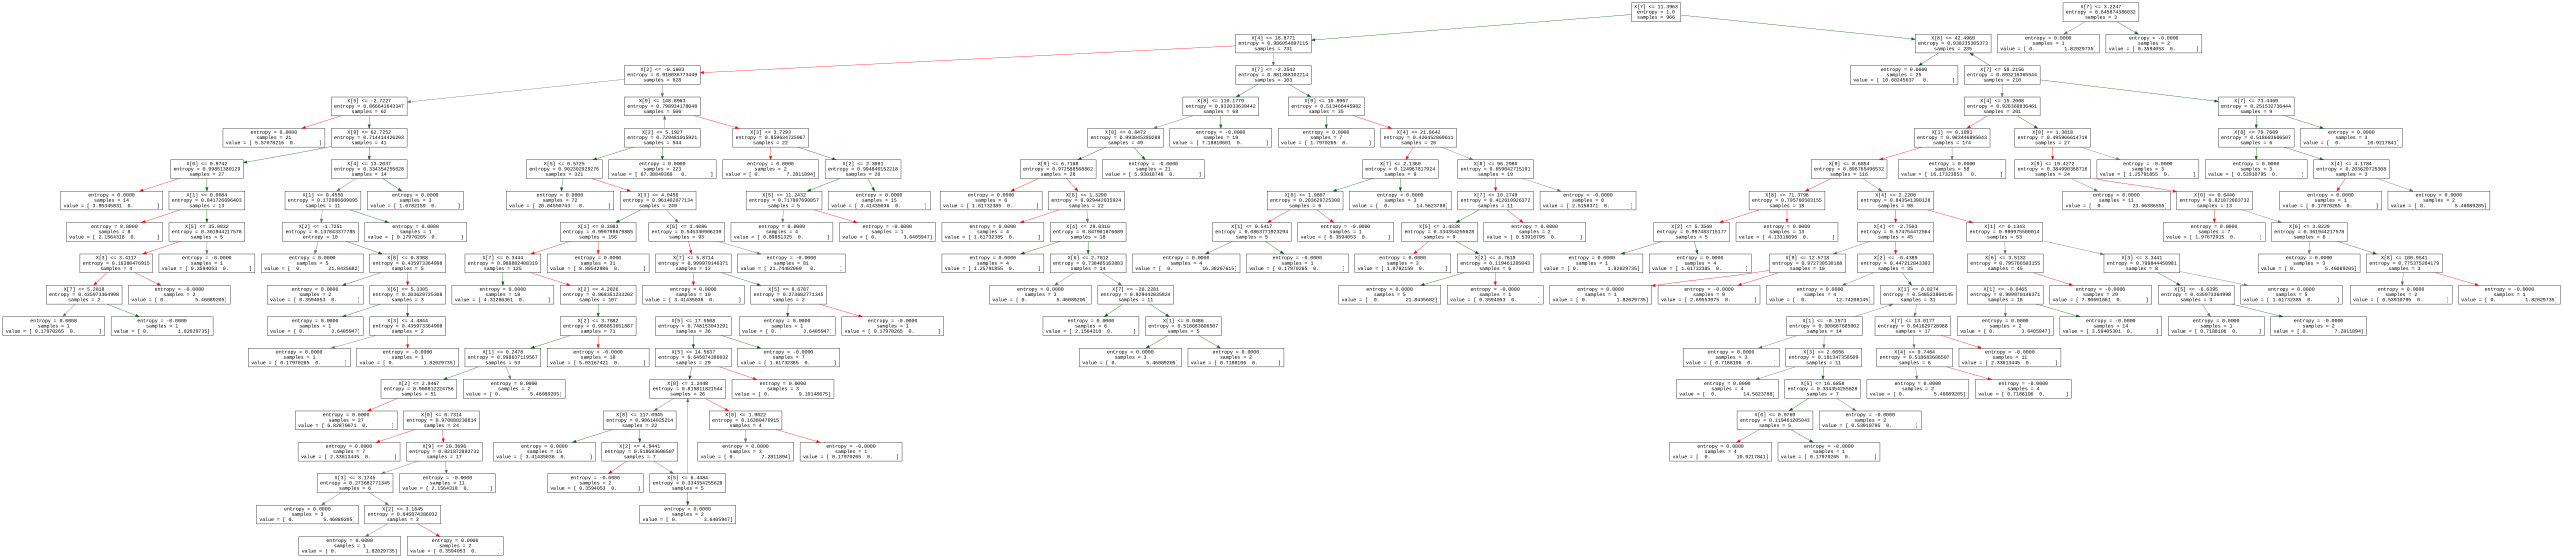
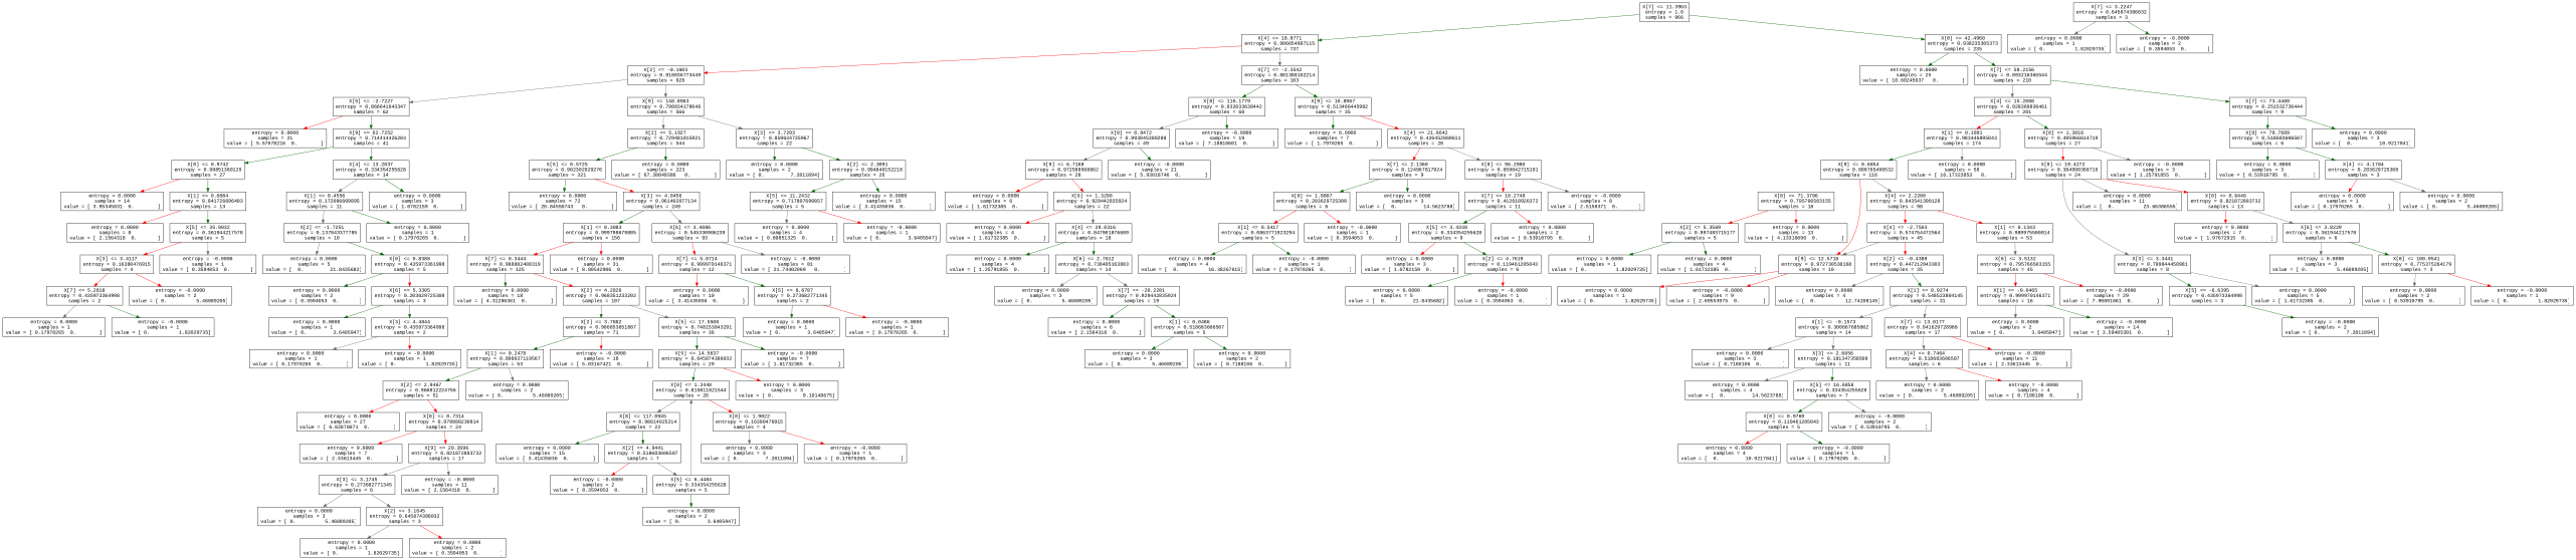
  digraph {
    fontname="Liberation Mono"
    node [fontname="Liberation Mono" shape=box]
    edge [color=darkgreen fontname="Liberation Mono"]
    n1 [label="X[7] <= 11.3963\nentropy = 1.0\nsamples = 966"]
-   n2 [label="X[4] <= 18.8771\nentropy = 0.986054897115\nsamples = 731"]
+   n2 [label="X[4] <= 18.8771\nentropy = 0.986054897115\nsamples = 737"]
    n3 [label="X[8] <= 42.4960\nentropy = 0.938235305373\nsamples = 235"]
    n4 [label="X[2] <= -0.1603\nentropy = 0.918036773449\nsamples = 628"]
    n5 [label="X[7] <= -2.3542\nentropy = 0.881388102214\nsamples = 103"]
    n6 [label="entropy = 0.0000\nsamples = 25\nvalue = [ 10.60245637   0.        ]"]
    n7 [label="X[7] <= 58.2156\nentropy = 0.893216365544\nsamples = 210"]
    n8 [label="X[5] <= -2.7227\nentropy = 0.866641643347\nsamples = 62"]
    n9 [label="X[9] <= 148.8963\nentropy = 0.798934178048\nsamples = 566"]
    n10 [label="X[8] <= 110.1779\nentropy = 0.932033638442\nsamples = 68"]
    n11 [label="X[9] <= 10.8967\nentropy = 0.513466445982\nsamples = 35"]
    n12 [label="entropy = 0.0000\nsamples = 21\nvalue = [ 5.57078216  0.        ]"]
    n13 [label="X[9] <= 62.7252\nentropy = 0.714414426203\nsamples = 41"]
    n14 [label="X[2] <= 5.1927\nentropy = 0.729481015921\nsamples = 544"]
    n15 [label="X[3] <= 3.7293\nentropy = 0.859634735967\nsamples = 22"]
    n16 [label="X[0] <= 0.9742\nentropy = 0.99851380129\nsamples = 27"]
    n17 [label="X[4] <= 13.2037\nentropy = 0.334354255628\nsamples = 14"]
    n18 [label="entropy = 0.0000\nsamples = 14\nvalue = [ 3.95345831  0.        ]"]
    n19 [label="X[1] <= 0.0084\nentropy = 0.841726696403\nsamples = 13"]
    n20 [label="X[1] <= 0.4556\nentropy = 0.172086609895\nsamples = 11"]
    n21 [label="entropy = 0.0000\nsamples = 3\nvalue = [ 1.0782159  0.       ]"]
    n22 [label="entropy = 0.0000\nsamples = 8\nvalue = [ 2.1564318  0.       ]"]
    n23 [label="X[5] <= 35.0032\nentropy = 0.361944217578\nsamples = 5"]
    n24 [label="X[3] <= 3.4117\nentropy = 0.16380476915\nsamples = 4"]
    n25 [label="entropy = -0.0000\nsamples = 1\nvalue = [ 0.3594053  0.       ]"]
    n26 [label="X[7] <= 5.2818\nentropy = 0.435973364998\nsamples = 2"]
    n27 [label="entropy = -0.0000\nsamples = 2\nvalue = [ 0.          5.46089205]"]
    n28 [label="entropy = 0.0000\nsamples = 1\nvalue = [ 0.17970265  0.        ]"]
    n29 [label="entropy = -0.0000\nsamples = 1\nvalue = [ 0.          1.82029735]"]
-   n30 [label="X[2] <= -1.7251\nentropy = 0.137843377785\nentropy = 10"]
+   n30 [label="X[2] <= -1.7251\nentropy = 0.137843377785\nsamples = 10"]
    n31 [label="entropy = 0.0000\nsamples = 1\nvalue = [ 0.17970265  0.        ]"]
    n32 [label="entropy = 0.0000\nsamples = 5\nvalue = [  0.         21.8435682]"]
-   n33 [label="X[0] <= 0.8388\nentropy = 0.435973364998\nsamples = 5"]
+   n33 [label="X[0] <= 0.8388\nentropy = 0.435973361998\nsamples = 5"]
    n34 [label="entropy = 0.0000\nsamples = 2\nvalue = [ 0.3594053  0.       ]"]
    n35 [label="X[6] <= 5.3305\nentropy = 0.203629725308\nsamples = 3"]
    n36 [label="entropy = 0.0000\nsamples = 1\nvalue = [ 0.         3.6405947]"]
    n37 [label="X[3] <= 4.4844\nentropy = 0.435973364998\nsamples = 2"]
    n38 [label="entropy = 0.0000\nsamples = 1\nvalue = [ 0.17970265  0.        ]"]
    n39 [label="entropy = -0.0000\nsamples = 1\nvalue = [ 0.          1.82029735]"]
    n40 [label="X[5] <= 0.5725\nentropy = 0.902302929276\nsamples = 321"]
    n41 [label="entropy = 0.0000\nsamples = 223\nvalue = [ 67.38849386   0.        ]"]
    n42 [label="entropy = 0.0000\nsamples = 2\nvalue = [ 0.         7.2811894]"]
    n43 [label="X[2] <= 2.3091\nentropy = 0.994840152218\nsamples = 20"]
    n44 [label="entropy = 0.0000\nsamples = 72\nvalue = [ 20.84550743   0.        ]"]
    n45 [label="X[3] <= 4.0456\nentropy = 0.961402077134\nsamples = 249"]
    n46 [label="X[1] <= 0.3083\nentropy = 0.999798679885\nsamples = 156"]
    n47 [label="X[6] <= 3.4086\nentropy = 0.545330906239\nsamples = 93"]
    n48 [label="X[7] <= 0.3444\nentropy = 0.988882408319\nsamples = 125"]
    n49 [label="entropy = 0.0000\nsamples = 31\nvalue = [ 8.80542986  0.        ]"]
    n50 [label="X[7] <= 5.8714\nentropy = 0.999970146371\nsamples = 12"]
    n51 [label="entropy = -0.0000\nsamples = 81\nvalue = [ 21.74402069   0.        ]"]
    n52 [label="entropy = 0.0000\nsamples = 18\nvalue = [ 4.31286361  0.        ]"]
    n53 [label="X[2] <= 4.2826\nentropy = 0.968351233202\nsamples = 107"]
    n54 [label="X[2] <= 3.7882\nentropy = 0.986853651887\nsamples = 71"]
    n55 [label="X[5] <= 17.5508\nentropy = 0.748153043291\nsamples = 36"]
    n56 [label="X[1] <= 0.2478\nentropy = 0.998637119567\nsamples = 53"]
    n57 [label="entropy = -0.0000\nsamples = 18\nvalue = [ 5.03167421  0.        ]"]
    n58 [label="X[5] <= 14.5637\nentropy = 0.645874386032\nsamples = 29"]
    n59 [label="entropy = -0.0000\nsamples = 7\nvalue = [ 1.61732385  0.        ]"]
    n60 [label="X[2] <= 2.9467\nentropy = 0.960812224756\nsamples = 51"]
    n61 [label="entropy = 0.0000\nsamples = 2\nvalue = [ 0.          5.46089205]"]
    n62 [label="entropy = 0.0000\nsamples = 27\nvalue = [ 6.82870071  0.        ]"]
    n63 [label="X[0] <= 0.7314\nentropy = 0.970888230814\nsamples = 24"]
    n64 [label="entropy = 0.0000\nsamples = 7\nvalue = [ 2.33613445  0.        ]"]
    n65 [label="X[9] <= 20.3696\nentropy = 0.821872883732\nsamples = 17"]
    n66 [label="X[3] <= 3.1745\nentropy = 0.273682771345\nsamples = 6"]
    n67 [label="entropy = -0.0000\nsamples = 11\nvalue = [ 2.1564318  0.       ]"]
    n68 [label="entropy = 0.0000\nsamples = 3\nvalue = [ 0.          5.46089205]"]
    n69 [label="X[2] <= 3.1645\nentropy = 0.645874386032\nsamples = 3"]
    n70 [label="entropy = 0.0000\nsamples = 1\nvalue = [ 0.          1.82029735]"]
    n71 [label="entropy = 0.0000\nsamples = 2\nvalue = [ 0.3594053  0.       ]"]
    n72 [label="X[0] <= 1.2448\nentropy = 0.815811821544\nsamples = 26"]
    n73 [label="entropy = 0.0000\nsamples = 3\nvalue = [ 0.          9.10148675]"]
    n74 [label="X[8] <= 117.0945\nentropy = 0.98614025214\nsamples = 22"]
    n75 [label="X[0] <= 1.9022\nentropy = 0.16380476915\nsamples = 4"]
    n76 [label="entropy = 0.0000\nsamples = 15\nvalue = [ 3.41435036  0.        ]"]
    n77 [label="X[2] <= 4.9441\nentropy = 0.518683606507\nsamples = 7"]
    n78 [label="entropy = 0.0000\nsamples = 3\nvalue = [ 0.         7.2811894]"]
    n79 [label="entropy = -0.0000\nsamples = 1\nvalue = [ 0.17970265  0.        ]"]
    n80 [label="X[5] <= 6.4484\nentropy = 0.334354255628\nsamples = 5"]
    n81 [label="entropy = -0.0000\nsamples = 2\nvalue = [ 0.3594053  0.       ]"]
    n82 [label="entropy = 0.0000\nsamples = 2\nvalue = [ 0.         3.6405947]"]
    n83 [label="X[7] <= 3.2247\nentropy = 0.645874386032\nsamples = 3"]
    n84 [label="entropy = 0.0000\nsamples = 1\nvalue = [ 0.          1.82029735]"]
    n85 [label="entropy = -0.0000\nsamples = 2\nvalue = [ 0.3594053  0.       ]"]
    n86 [label="entropy = 0.0000\nsamples = 10\nvalue = [ 3.41435036  0.        ]"]
    n87 [label="X[5] <= 8.6787\nentropy = 0.273682771345\nsamples = 2"]
    n88 [label="entropy = 0.0000\nsamples = 1\nvalue = [ 0.         3.6405947]"]
    n89 [label="entropy = -0.0000\nsamples = 1\nvalue = [ 0.17970265  0.        ]"]
    n90 [label="X[5] <= 11.2432\nentropy = 0.717807690857\nsamples = 5"]
    n91 [label="entropy = 0.0000\nsamples = 15\nvalue = [ 3.41435036  0.        ]"]
    n92 [label="entropy = 0.0000\nsamples = 4\nvalue = [ 0.89851325  0.        ]"]
    n93 [label="entropy = -0.0000\nsamples = 1\nvalue = [ 0.         3.6405947]"]
    n94 [label="X[0] <= 0.8472\nentropy = 0.993045380288\nsamples = 49"]
    n95 [label="entropy = -0.0000\nsamples = 19\nvalue = [ 7.18810601  0.        ]"]
    n96 [label="entropy = 0.0000\nsamples = 7\nvalue = [ 1.7970265  0.       ]"]
    n97 [label="X[4] <= 21.8642\nentropy = 0.426452869611\nsamples = 28"]
    n98 [label="X[9] <= 6.7168\nentropy = 0.972588568862\nsamples = 28"]
    n99 [label="entropy = -0.0000\nsamples = 21\nvalue = [ 5.93018746  0.        ]"]
    n100 [label="entropy = 0.0000\nsamples = 6\nvalue = [ 1.61732385  0.        ]"]
    n101 [label="X[6] <= 1.3290\nentropy = 0.929442835924\nsamples = 22"]
    n102 [label="entropy = 0.0000\nsamples = 4\nvalue = [ 1.61732385  0.        ]"]
    n103 [label="X[4] <= 29.0316\nentropy = 0.847901876689\nsamples = 18"]
    n104 [label="entropy = 0.0000\nsamples = 4\nvalue = [ 1.25791855  0.        ]"]
    n105 [label="X[6] <= 2.7612\nentropy = 0.738405163883\nsamples = 14"]
    n106 [label="entropy = 0.0000\nsamples = 3\nvalue = [ 0.          5.46089205]"]
-   n107 [label="X[7] <= -20.2281\nentropy = 0.929442835924\nsamples = 11"]
+   n107 [label="X[7] <= -20.2281\nentropy = 0.929442835924\nsamples = 19"]
    n108 [label="entropy = 0.0000\nsamples = 6\nvalue = [ 2.1564318  0.       ]"]
    n109 [label="X[1] <= 0.0486\nentropy = 0.518683606507\nsamples = 5"]
    n110 [label="entropy = 0.0000\nsamples = 3\nvalue = [ 0.          5.46089205]"]
    n111 [label="entropy = 0.0000\nsamples = 2\nvalue = [ 0.7188106  0.       ]"]
    n112 [label="X[7] <= 2.1360\nentropy = 0.124967817924\nsamples = 9"]
    n113 [label="X[8] <= 96.2980\nentropy = 0.659042715191\nsamples = 19"]
    n114 [label="X[0] <= 1.9807\nentropy = 0.203629725308\nsamples = 6"]
    n115 [label="entropy = 0.0000\nsamples = 3\nvalue = [  0.         14.5623788]"]
    n116 [label="X[7] <= 10.2748\nentropy = 0.412610926372\nsamples = 11"]
    n117 [label="entropy = -0.0000\nsamples = 8\nvalue = [ 2.5158371  0.       ]"]
    n118 [label="X[1] <= 0.5417\nentropy = 0.0863771923294\nsamples = 5"]
    n119 [label="entropy = -0.0000\nsamples = 1\nvalue = [ 0.3594053  0.       ]"]
    n120 [label="entropy = 0.0000\nsamples = 4\nvalue = [  0.          16.38267615]"]
    n121 [label="entropy = -0.0000\nsamples = 1\nvalue = [ 0.17970265  0.        ]"]
    n122 [label="X[5] <= 3.4338\nentropy = 0.334354255628\nsamples = 9"]
    n123 [label="entropy = 0.0000\nsamples = 2\nvalue = [ 0.53910795  0.        ]"]
    n124 [label="entropy = 0.0000\nsamples = 3\nvalue = [ 1.0782159  0.       ]"]
    n125 [label="X[2] <= 4.7619\nentropy = 0.119461205043\nsamples = 6"]
    n126 [label="entropy = 0.0000\nsamples = 5\nvalue = [  0.         21.8435682]"]
    n127 [label="entropy = -0.0000\nsamples = 1\nvalue = [ 0.3594053  0.       ]"]
    n128 [label="X[4] <= 15.2008\nentropy = 0.928369836461\nsamples = 201"]
    n129 [label="X[7] <= 73.4469\nentropy = 0.251532736444\nsamples = 9"]
    n130 [label="X[1] <= 0.1891\nentropy = 0.983446895043\nsamples = 174"]
    n131 [label="X[0] <= 1.3018\nentropy = 0.495966614719\nsamples = 27"]
    n132 [label="X[8] <= 79.7609\nentropy = 0.518683606507\nsamples = 6"]
    n133 [label="entropy = 0.0000\nsamples = 3\nvalue = [  0.         10.9217841]"]
    n134 [label="X[9] <= 8.6854\nentropy = 0.898765496532\nsamples = 116"]
    n135 [label="entropy = 0.0000\nsamples = 58\nvalue = [ 16.17323853   0.        ]"]
    n136 [label="X[9] <= 19.4272\nentropy = 0.384990368716\nsamples = 24"]
    n137 [label="entropy = -0.0000\nsamples = 3\nvalue = [ 1.25791855  0.        ]"]
    n138 [label="X[8] <= 71.3796\nentropy = 0.795766503155\nsamples = 18"]
    n139 [label="X[4] <= 2.2200\nentropy = 0.843541390128\nsamples = 98"]
    n140 [label="X[2] <= 5.3569\nentropy = 0.997483715177\nsamples = 5"]
    n141 [label="entropy = 0.0000\nsamples = 13\nvalue = [ 4.13316096  0.        ]"]
    n142 [label="X[4] <= -2.7503\nentropy = 0.574754472564\nsamples = 45"]
    n143 [label="X[1] <= 0.1343\nentropy = 0.989975500014\nsamples = 53"]
    n144 [label="entropy = 0.0000\nsamples = 1\nvalue = [ 0.          1.82029735]"]
    n145 [label="entropy = 0.0000\nsamples = 4\nvalue = [ 1.61732385  0.        ]"]
    n146 [label="X[9] <= 12.5718\nentropy = 0.972730530168\nsamples = 10"]
    n147 [label="X[2] <= -0.4389\nentropy = 0.447212843303\nsamples = 35"]
    n148 [label="X[6] <= 3.5132\nentropy = 0.795766503155\nsamples = 45"]
    n149 [label="X[3] <= 3.3441\nentropy = 0.799844458981\nsamples = 8"]
    n150 [label="entropy = 0.0000\nsamples = 1\nvalue = [ 0.          1.82029735]"]
    n151 [label="entropy = -0.0000\nsamples = 9\nvalue = [ 2.69553975  0.        ]"]
    n152 [label="entropy = 0.0000\nsamples = 4\nvalue = [  0.          12.74208145]"]
    n153 [label="X[1] <= 0.0274\nentropy = 0.548523804145\nsamples = 31"]
    n154 [label="X[1] <= -0.1573\nentropy = 0.300667685002\nsamples = 14"]
    n155 [label="X[7] <= 13.0177\nentropy = 0.941629728988\nsamples = 17"]
    n156 [label="entropy = 0.0000\nsamples = 3\nvalue = [ 0.7188106  0.       ]"]
    n157 [label="X[3] <= 2.6656\nentropy = 0.181347358509\nsamples = 11"]
    n158 [label="X[4] <= 0.7464\nentropy = 0.518683606507\nsamples = 6"]
    n159 [label="entropy = -0.0000\nsamples = 11\nvalue = [ 2.33613445  0.        ]"]
    n160 [label="entropy = 0.0000\nsamples = 4\nvalue = [  0.         14.5623788]"]
    n161 [label="X[5] <= 16.6858\nentropy = 0.334354255628\nsamples = 7"]
    n162 [label="X[0] <= 0.9769\nentropy = 0.119461205043\nsamples = 5"]
    n163 [label="entropy = -0.0000\nsamples = 2\nvalue = [ 0.53910795  0.        ]"]
    n164 [label="entropy = 0.0000\nsamples = 4\nvalue = [  0.         10.9217841]"]
    n165 [label="entropy = -0.0000\nsamples = 1\nvalue = [ 0.17970265  0.        ]"]
    n166 [label="entropy = 0.0000\nsamples = 2\nvalue = [ 0.          5.46089205]"]
    n167 [label="entropy = -0.0000\nsamples = 4\nvalue = [ 0.7188106  0.       ]"]
    n168 [label="X[1] <= -0.0465\nentropy = 0.999970146371\nsamples = 16"]
    n169 [label="entropy = -0.0000\nsamples = 29\nvalue = [ 7.90691661  0.        ]"]
    n170 [label="X[5] <= -6.6395\nentropy = 0.435973364998\nsamples = 3"]
    n171 [label="entropy = 0.0000\nsamples = 5\nvalue = [ 1.61732385  0.        ]"]
    n172 [label="entropy = 0.0000\nsamples = 2\nvalue = [ 0.         3.6405947]"]
    n173 [label="entropy = -0.0000\nsamples = 14\nvalue = [ 3.59405301  0.        ]"]
-   n174 [label="entropy = 0.0000\nsamples = 1\nvalue = [ 0.7188106  0.       ]"]
    n175 [label="entropy = -0.0000\nsamples = 2\nvalue = [ 0.         7.2811894]"]
    n176 [label="entropy = 0.0000\nsamples = 11\nvalue = [  0.          23.66386555]"]
    n177 [label="X[0] <= 0.6446\nentropy = 0.821872883732\nsamples = 13"]
    n178 [label="entropy = 0.0000\nsamples = 7\nvalue = [ 1.97672915  0.        ]"]
    n179 [label="X[6] <= 3.8229\nentropy = 0.361944217578\nsamples = 6"]
    n180 [label="entropy = 0.0000\nsamples = 3\nvalue = [ 0.          5.46089205]"]
    n181 [label="X[8] <= 100.9541\nentropy = 0.775375264179\nsamples = 3"]
    n182 [label="entropy = 0.0000\nsamples = 2\nvalue = [ 0.53910795  0.        ]"]
    n183 [label="entropy = -0.0000\nsamples = 1\nvalue = [ 0.          1.82029735]"]
    n184 [label="entropy = 0.0000\nsamples = 3\nvalue = [ 0.53910795  0.        ]"]
    n185 [label="X[4] <= 4.1784\nentropy = 0.203629725308\nsamples = 3"]
    n186 [label="entropy = 0.0000\nsamples = 1\nvalue = [ 0.17970265  0.        ]"]
    n187 [label="entropy = 0.0000\nsamples = 2\nvalue = [ 0.          5.46089205]"]
    n1 -> n2
    n1 -> n3
    n2 -> n4 [color=red]
    n2 -> n5 [color=gray40]
    n3 -> n6
-   n7 -> n3
+   n3 -> n7
    n4 -> n8 [color=gray40]
    n4 -> n9 [color=gray40]
    n5 -> n10
    n5 -> n11
    n7 -> n128 [color=gray40]
    n7 -> n129
    n8 -> n12 [color=red]
    n8 -> n13
-   n14 -> n9 [color=gray40]
-   n9 -> n15 [color=red]
+   n9 -> n14 [color=gray40]
+   n9 -> n15 [color=gray40]
    n10 -> n94 [color=gray40]
    n10 -> n95
    n11 -> n96
    n11 -> n97 [color=red]
    n13 -> n16
    n13 -> n17
    n14 -> n40
    n14 -> n41
-   n15 -> n42 [color=red]
+   n15 -> n42
    n15 -> n43
    n16 -> n18 [color=red]
    n16 -> n19
    n17 -> n20 [color=gray40]
    n17 -> n21
    n19 -> n22 [color=red]
    n19 -> n23
    n20 -> n30 [color=gray40]
    n20 -> n31
    n23 -> n24 [color=red]
    n23 -> n25 [color=gray40]
    n24 -> n26 [color=red]
    n24 -> n27 [color=red]
    n26 -> n28 [color=gray40]
    n26 -> n29
    n30 -> n32 [color=gray40]
    n30 -> n33
    n33 -> n34
    n33 -> n35 [color=red]
    n35 -> n36
    n35 -> n37
    n37 -> n38 [color=gray40]
    n37 -> n39 [color=red]
    n40 -> n44
    n40 -> n45 [color=red]
    n43 -> n90
    n43 -> n91
    n45 -> n46
    n45 -> n47 [color=gray40]
    n46 -> n48 [color=red]
    n46 -> n49 [color=red]
    n47 -> n50 [color=red]
    n47 -> n51 [color=gray40]
    n48 -> n52
    n48 -> n53 [color=red]
    n50 -> n86 [color=red]
    n50 -> n87
    n53 -> n54
+   n53 -> n55 [color=gray40]
    n54 -> n56
    n54 -> n57 [color=red]
    n55 -> n58
    n55 -> n59
    n56 -> n60
    n56 -> n61 [color=gray40]
    n58 -> n72
    n58 -> n73 [color=red]
    n60 -> n62 [color=red]
+   n60 -> n63 [color=red]
    n63 -> n64 [color=red]
    n63 -> n65 [color=red]
    n65 -> n66 [color=gray40]
    n65 -> n67 [color=gray40]
    n66 -> n68 [color=gray40]
    n66 -> n69 [color=gray40]
    n69 -> n70 [color=gray40]
    n69 -> n71 [color=red]
    n72 -> n74 [color=gray40]
    n72 -> n75 [color=red]
    n74 -> n76
    n74 -> n77
    n75 -> n78 [color=gray40]
    n75 -> n79 [color=red]
    n77 -> n80 [color=gray40]
    n77 -> n81 [color=red]
    n80 -> n72 [color=gray40]
    n80 -> n82
    n83 -> n84 [color=gray40]
    n83 -> n85
    n87 -> n88
    n87 -> n89 [color=red]
    n90 -> n92 [color=gray40]
    n90 -> n93 [color=red]
-   n94 -> n98
+   n94 -> n98 [color=gray40]
    n94 -> n99
    n97 -> n112 [color=red]
    n97 -> n113 [color=gray40]
    n98 -> n100 [color=red]
    n98 -> n101 [color=red]
    n101 -> n102 [color=red]
    n101 -> n103 [color=gray40]
    n103 -> n104
    n103 -> n105
    n105 -> n106 [color=gray40]
    n105 -> n107 [color=gray40]
    n107 -> n108
    n107 -> n109
    n109 -> n110
    n109 -> n111
    n112 -> n114
    n112 -> n115
    n113 -> n116 [color=red]
    n113 -> n117 [color=gray40]
    n114 -> n118 [color=red]
    n114 -> n119 [color=red]
    n116 -> n122
    n116 -> n123 [color=red]
    n118 -> n120
    n118 -> n121
    n122 -> n124 [color=red]
    n122 -> n125
    n125 -> n126
    n125 -> n127 [color=red]
    n128 -> n130 [color=red]
    n128 -> n131
    n129 -> n132
    n129 -> n133
-   n130 -> n134 [color=red]
+   n130 -> n134
    n130 -> n135 [color=gray40]
    n131 -> n136 [color=red]
    n131 -> n137 [color=gray40]
    n132 -> n184
    n132 -> n185
-   n134 -> n138 [color=red]
+   n134 -> n146 [color=red]
    n134 -> n139 [color=gray40]
    n136 -> n176 [color=gray40]
    n136 -> n177 [color=red]
    n138 -> n140 [color=red]
    n138 -> n141 [color=red]
    n139 -> n142 [color=red]
    n139 -> n143 [color=red]
    n140 -> n144
    n140 -> n145
    n142 -> n146 [color=gray40]
    n142 -> n147 [color=red]
    n143 -> n148 [color=gray40]
-   n143 -> n149 [color=gray40]
+   n136 -> n149 [color=gray40]
    n146 -> n150 [color=red]
    n146 -> n151 [color=red]
    n147 -> n152 [color=gray40]
    n147 -> n153
+   n148 -> n168 [color=red]
    n148 -> n169 [color=red]
    n149 -> n170
    n149 -> n171 [color=gray40]
-   n154 -> n153 [color=gray40]
+   n153 -> n154 [color=gray40]
    n153 -> n155 [color=gray40]
    n154 -> n156 [color=gray40]
    n154 -> n157 [color=gray40]
    n155 -> n158 [color=gray40]
    n155 -> n159 [color=red]
    n157 -> n160 [color=gray40]
    n157 -> n161
    n158 -> n166 [color=gray40]
    n158 -> n167 [color=red]
    n161 -> n162
    n161 -> n163 [color=gray40]
    n162 -> n164 [color=red]
    n162 -> n165
    n168 -> n172 [color=gray40]
    n168 -> n173
-   n170 -> n174 [color=gray40]
    n170 -> n175
    n177 -> n178 [color=red]
    n177 -> n179 [color=gray40]
    n179 -> n180 [color=gray40]
    n179 -> n181
    n181 -> n182 [color=gray40]
    n181 -> n183 [color=red]
    n185 -> n186 [color=red]
    n185 -> n187 [color=gray40]
  }
